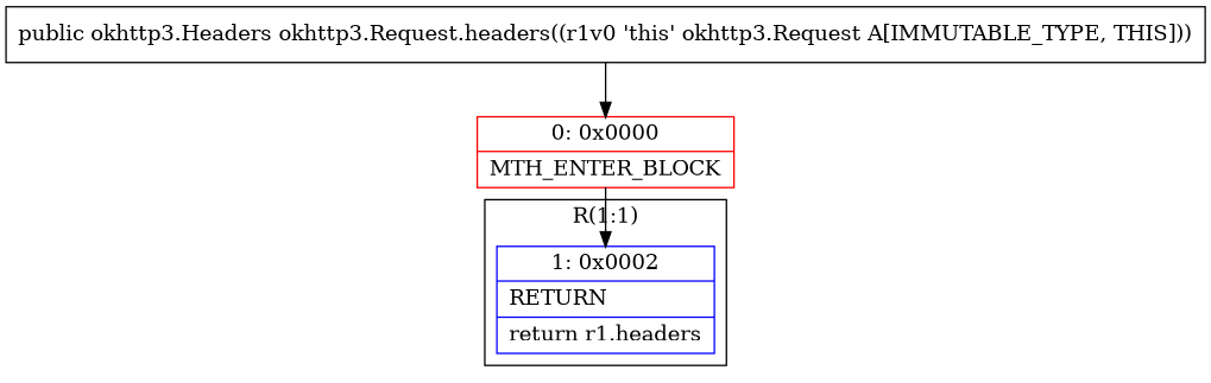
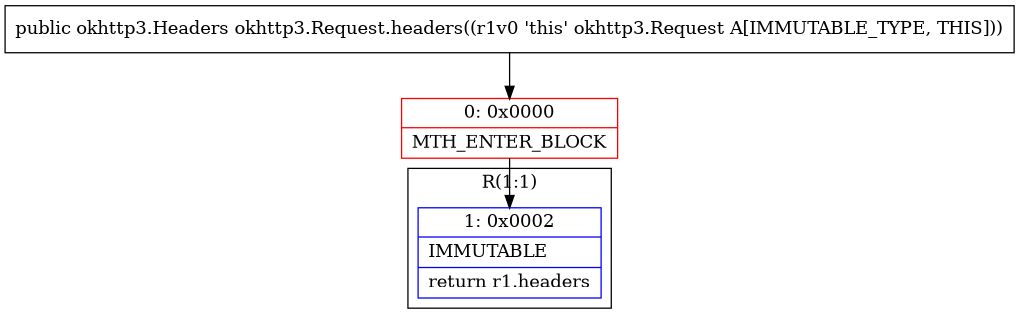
  digraph {
    fontname="DejaVu Serif"
    node [shape=record fontname="DejaVu Serif"]
    edge [fontname="DejaVu Serif"]
-   n1 [color=blue label="{1\:\ 0x0002|RETURN\l|return r1.headers\l}"]
+   n1 [color=blue label="{1\:\ 0x0002|IMMUTABLE\l|return r1.headers\l}"]
    n2 [color=red label="{0\:\ 0x0000|MTH_ENTER_BLOCK\l}"]
    n3 [label="{public okhttp3.Headers okhttp3.Request.headers((r1v0 'this' okhttp3.Request A[IMMUTABLE_TYPE, THIS])) }"]
    subgraph cluster_1 {
      label="R(1:1)"
      n1
    }
    n2 -> n1
    n3 -> n2
  }
